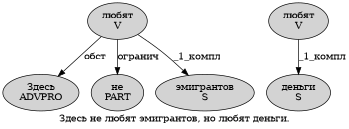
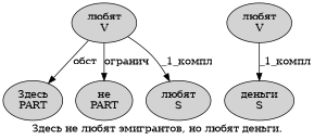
  digraph {
    label="Здесь не любят эмигрантов, но любят деньги."
    node [fillcolor=lightgray penwidth=1 shape=ellipse style=filled]
-   n1 [label="Здесь\nADVPRO"]
+   n1 [label="Здесь\nPART"]
    n2 [label="не\nPART"]
    n3 [label="любят\nV"]
-   n4 [label="эмигрантов\nS"]
+   n4 [label="любят\nS"]
    n5 [label="любят\nV"]
    n6 [label="деньги\nS"]
    n3 -> n1 [label="обст"]
    n3 -> n2 [label="огранич"]
    n3 -> n4 [label="_1_компл"]
    n5 -> n6 [label="_1_компл"]
  }
